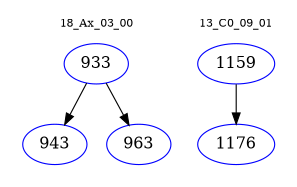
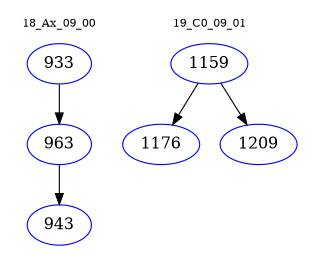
  digraph {
    node [color=blue]
    edge [color=black]
    n1 [label=933]
    n2 [label=943]
    n3 [label=963]
    n4 [label=1159]
    n5 [label=1176]
+   n6 [label=1209]
    subgraph cluster_1 {
      color=white
      fontsize=10
-     label="18_Ax_03_00"
+     label="18_Ax_09_00"
      n1
      n2
      n3
    }
    subgraph cluster_2 {
      color=white
      fontsize=10
-     label="13_C0_09_01"
+     label="19_C0_09_01"
      n4
      n5
+     n6
    }
-   n1 -> n2
+   n3 -> n2
    n1 -> n3
    n4 -> n5
+   n4 -> n6
  }
